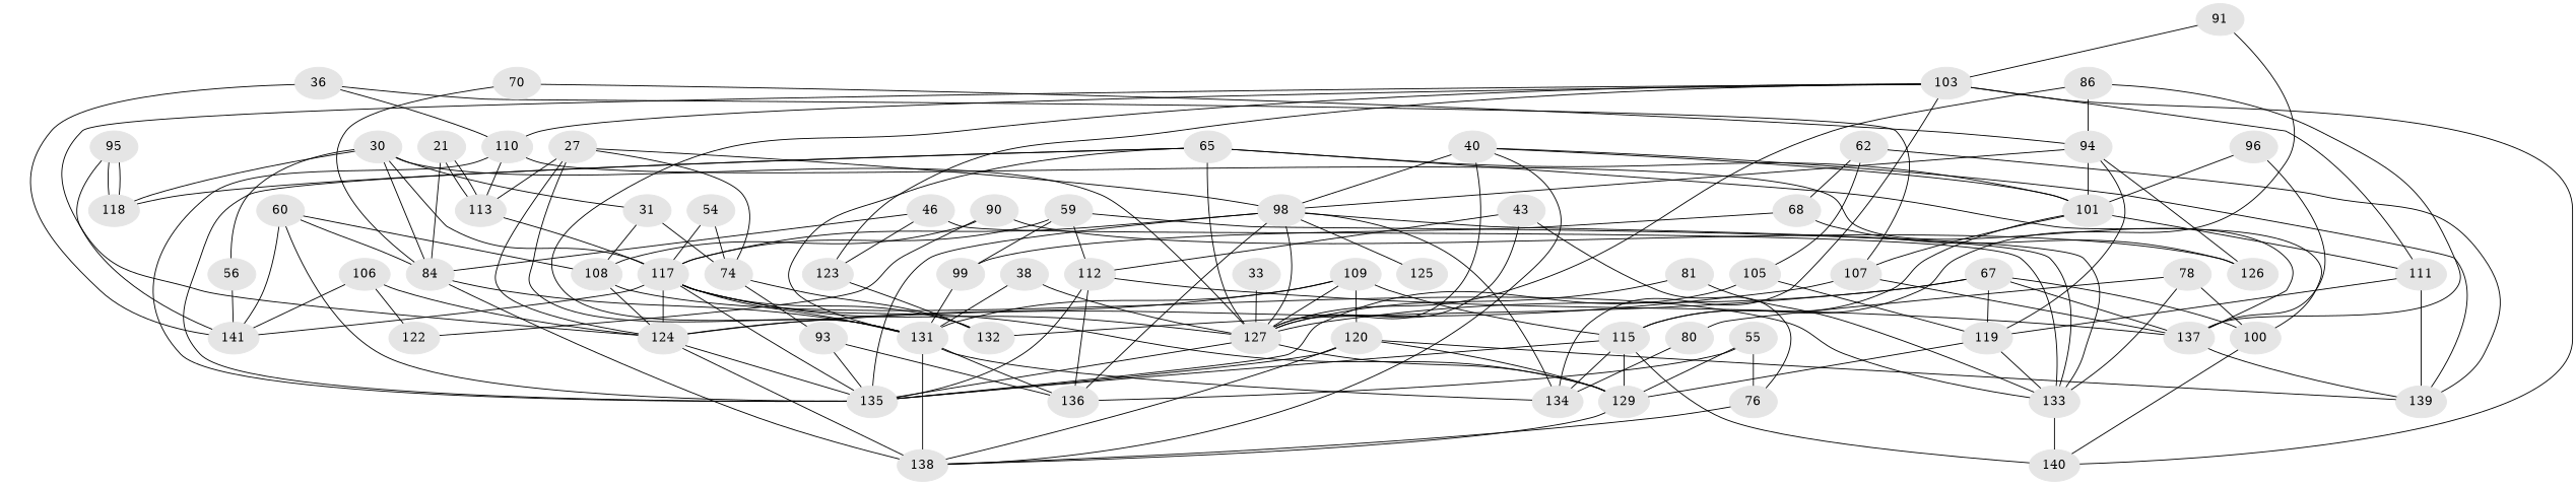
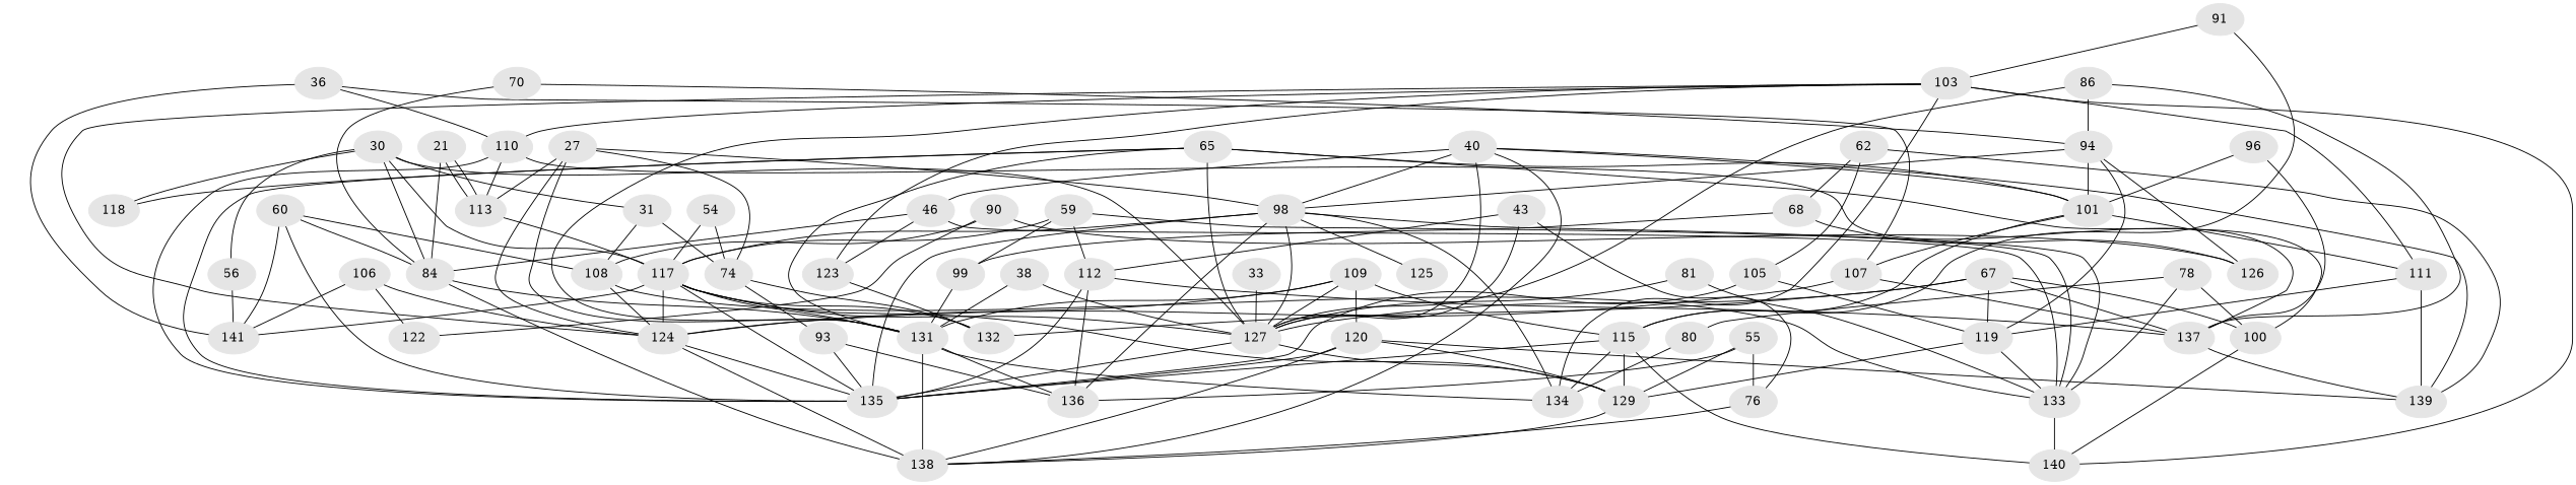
  graph {
    node [color=gray90 style=filled]
    84 [super="+13"]
    131 [super="+44+130+25"]
    138 [super="+63+52"]
    21
    113 [super="+10"]
    117 [super="+72+104"]
    74 [super="+28"]
    132
    93 [super="+22"]
    27
    98 [super="+34+47"]
    124 [super="+7+71"]
    127 [super="+64+121"]
    133 [super="+48+50"]
    136 [super="+17"]
    135 [super="+78+20+73+88"]
    134
    125
    30
    31
    56
    118
    108
    141 [super="+49"]
    129 [super="+29+128"]
    33
    107 [super="+14"]
    137 [super="+66"]
    36
    110 [super="+89"]
    38
    40 [super="+26"]
    46 [super="+15"]
    101 [super="+85"]
    139 [super="+53"]
    123
    115 [super="+102+114"]
    111 [super="+57"]
    43
    76
    112 [super="+19"]
    140 [super="+8"]
    54
    55
    59
    99
    60
    62
    68
    105
    126
    119 [super="+41"]
    65 [super="+6+61"]
    100 [super="+69"]
    67 [super="+45"]
    70
    94 [super="+87"]
    n58 [label=78]
    80
    81
    86
    90
    122
    103 [super="+82"]
    91
-   95
    96
    106
    109 [super="+77+97"]
    120 [super="+116"]
    84 -- 131 [weight=2]
    84 -- 138 [weight=2]
    131 -- 138 [weight=3]
    131 -- 136
    131 -- 134
    21 -- 84
    21 -- 113
    21 -- 113
    113 -- 117 [weight=2]
    117 -- 131
    117 -- 132
    117 -- 124 [weight=3]
    117 -- 127 [weight=3]
    117 -- 135
    117 -- 141
    117 -- 129
    74 -- 132 [weight=2]
    74 -- 93
    93 -- 136
    93 -- 135
    27 -- 131
    27 -- 113
    27 -- 74
    27 -- 98
    27 -- 124
    98 -- 117 [weight=3]
    98 -- 127
    98 -- 133
    98 -- 136
    98 -- 135
    98 -- 134
    98 -- 125
    124 -- 138 [weight=2]
    124 -- 135 [weight=2]
    127 -- 135 [weight=3]
    127 -- 129
    133 -- 140 [weight=3]
    30 -- 84
    30 -- 117
    30 -- 127 [weight=2]
    30 -- 31
    30 -- 56
    30 -- 118
    31 -- 74
    31 -- 108
    56 -- 141 [weight=2]
    108 -- 124
    108 -- 133
    129 -- 138
    33 -- 127 [weight=2]
    107 -- 124
    107 -- 137
    137 -- 139
    36 -- 141 [weight=2]
    36 -- 107
    36 -- 110
    110 -- 113 [weight=2]
    110 -- 135 [weight=2]
    110 -- 137 [weight=2]
    38 -- 131
    38 -- 127
    40 -- 138
    40 -- 98
    40 -- 127
+   40 -- 46 [weight=2]
    40 -- 101
    40 -- 139
    46 -- 84
    46 -- 133
    46 -- 123
    101 -- 107
    101 -- 115
    101 -- 111 [weight=2]
    123 -- 132
    115 -- 135 [weight=2]
    115 -- 134
    115 -- 129 [weight=2]
    115 -- 140 [weight=2]
    111 -- 139
    111 -- 119 [weight=2]
    43 -- 127 [weight=2]
    43 -- 76
    43 -- 112
    76 -- 138
    112 -- 136
    112 -- 135
    112 -- 137
    54 -- 117
    54 -- 74
    55 -- 136
    55 -- 129
    55 -- 76
    59 -- 117
    59 -- 133
    59 -- 112
    59 -- 99
    99 -- 131
    60 -- 84
    60 -- 135
    60 -- 108
    60 -- 141
    62 -- 139
    62 -- 68
    62 -- 105
    68 -- 99
    68 -- 126
    105 -- 135
    105 -- 119
    119 -- 133
    119 -- 129
    65 -- 131
    65 -- 127 [weight=2]
    65 -- 135
    65 -- 118
    65 -- 101
    65 -- 100
    100 -- 140
    67 -- 132
    67 -- 127
    67 -- 137
    67 -- 119
    67 -- 100
    70 -- 84
    70 -- 94
    94 -- 98
    94 -- 101 [weight=2]
    94 -- 126
    94 -- 119
    n58 -- 133
    n58 -- 100 [weight=2]
    n58 -- 80
    80 -- 134
    81 -- 127
    81 -- 133
    86 -- 127
    86 -- 137
    86 -- 94
    90 -- 108
    90 -- 126
    90 -- 122
    103 -- 131
    103 -- 124 [weight=2]
    103 -- 134
    103 -- 110
    103 -- 123
    103 -- 111 [weight=2]
    103 -- 140 [weight=2]
    91 -- 115
    91 -- 103
-   95 -- 118
-   95 -- 118
-   95 -- 141
    96 -- 137
    96 -- 101
    106 -- 124
    106 -- 141
    106 -- 122
    109 -- 131 [weight=2]
    109 -- 124
    109 -- 127 [weight=3]
    109 -- 115
    109 -- 120
    120 -- 138 [weight=2]
    120 -- 135
    120 -- 129
    120 -- 139
  }
